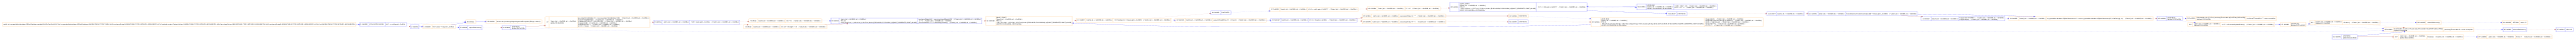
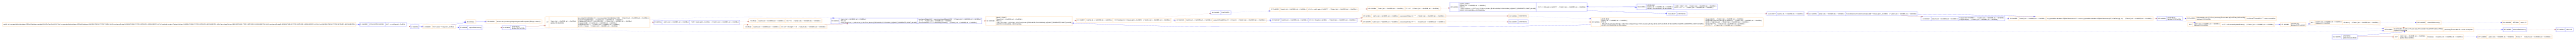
  digraph {
    fontname=Nunito
    rankdir=LR
    node [color=darkorange fontname=Nunito shape=record]
    edge [color=blue fontname=Nunito style=dotted]
    n1 [color=blue label="{0\:\ 0x0000|MTH_ENTER_BLOCK\l|if (r7 == null) goto L_0x00a3\l}"]
    n2 [color=blue label="{1\:\ 0x0002}"]
    n3 [label="{38\:\ 0x00a3}"]
    n4 [label="{2\:\ 0x0006|if (r7.size() == 0) goto L_0x00a3\l}"]
    n5 [label="{39\:\ 0x00aa|throw new java.lang.IllegalArgumentException(\"Empty values\")\l}"]
    n6 [color=blue label="{3\:\ 0x0008|acquireReference()\l}"]
    n7 [color=blue label="{4\:\ 0x000b|SYNTHETIC\lSplitter:B:4:0x000b\l}"]
    n8 [label="{5\:\ ?|Catch:\{ all \-\> 0x0099, all \-\> 0x009e \}\lSplitter:B:4:0x000b\l|java.lang.StringBuilder r0 = new java.lang.StringBuilder(120)     \/\/ Catch:\{ all \-\> 0x0099, all \-\> 0x009e \}\lr0.append(\"UPDATE \")     \/\/ Catch:\{ all \-\> 0x0099, all \-\> 0x009e \}\lr0.append(CONFLICT_VALUES[r10])     \/\/ Catch:\{ all \-\> 0x0099, all \-\> 0x009e \}\lr0.append(r6)     \/\/ Catch:\{ all \-\> 0x0099, all \-\> 0x009e \}\lr0.append(\" SET \")     \/\/ Catch:\{ all \-\> 0x0099, all \-\> 0x009e \}\lint r6 = r7.size()     \/\/ Catch:\{ all \-\> 0x0099, all \-\> 0x009e \}\l}"]
    n9 [label="{35\:\ 0x009e|ExcHandler: all (r6v2 'th' java.lang.Throwable A[CUSTOM_DECLARE])\lSplitter:B:4:0x000b\l|java.lang.Throwable r6 = move\-exception\l}"]
    n10 [color=blue label="{6\:\ 0x002a|Catch:\{ all \-\> 0x0099, all \-\> 0x009e \}\l|if (r9 != null) goto L_0x002e     \/\/ Catch:\{ all \-\> 0x0099, all \-\> 0x009e \}\l}"]
    n11 [color=blue label="{36\:\ 0x009f|releaseReference()\l}"]
    n12 [label="{7\:\ 0x002c|Catch:\{ all \-\> 0x0099, all \-\> 0x009e \}\l|r10 = r6     \/\/ Catch:\{ all \-\> 0x0099, all \-\> 0x009e \}\l}"]
    n13 [label="{8\:\ 0x002e|Catch:\{ all \-\> 0x0099, all \-\> 0x009e \}\l|int r10 = r9.length + r6     \/\/ Catch:\{ all \-\> 0x0099, all \-\> 0x009e \}\l}"]
    n14 [color=blue label="{9\:\ 0x0030|Catch:\{ all \-\> 0x0099, all \-\> 0x009e \}\lPHI: r10 \l  PHI: (r10v2 int) = (r10v4 int), (r10v5 int) binds: [B:8:0x002e, B:7:0x002c] A[DONT_GENERATE, DONT_INLINE]\l|java.lang.Object[] r1 = new java.lang.Object[r10]     \/\/ Catch:\{ all \-\> 0x0099, all \-\> 0x009e \}\lr2 = 0     \/\/ Catch:\{ all \-\> 0x0099, all \-\> 0x009e \}\ljava.util.Iterator r7 = r7.valueSet().iterator()     \/\/ Catch:\{ all \-\> 0x0099, all \-\> 0x009e \}\l}"]
    n15 [label="{10\:\ 0x003b|DONT_START\lCatch:\{ all \-\> 0x0099, all \-\> 0x009e \}\lPHI: r2 \l  PHI: (r2v1 int) = (r2v0 int), (r2v5 int) binds: [B:9:0x0030, B:16:0x004e] A[DONT_GENERATE, DONT_INLINE]\lLOOP:0: B:10:0x003b\-\>B:16:0x004e\l}"]
    n16 [label="{11\:\ 0x003f|Catch:\{ all \-\> 0x0099, all \-\> 0x009e \}\l|if (r7.hasNext() == false) goto L_0x0069     \/\/ Catch:\{ all \-\> 0x0099, all \-\> 0x009e \}\l}"]
    n17 [label="{12\:\ 0x0041|Catch:\{ all \-\> 0x0099, all \-\> 0x009e \}\l|java.util.Map$Entry r3 = r7.next()     \/\/ Catch:\{ all \-\> 0x0099, all \-\> 0x009e \}\l}"]
    n18 [color=blue label="{40\:\ 0x0069|SYNTHETIC\l}"]
    n19 [color=blue label="{13\:\ 0x0047|Catch:\{ all \-\> 0x0099, all \-\> 0x009e \}\l|if (r2 \<= 0) goto L_0x004c     \/\/ Catch:\{ all \-\> 0x0099, all \-\> 0x009e \}\l}"]
    n20 [label="{17\:\ 0x0069|Catch:\{ all \-\> 0x0099, all \-\> 0x009e \}\l|if (r9 == null) goto L_0x0077     \/\/ Catch:\{ all \-\> 0x0099, all \-\> 0x009e \}\l}"]
    n21 [label="{14\:\ 0x0049|Catch:\{ all \-\> 0x0099, all \-\> 0x009e \}\l|java.lang.String r4 = \",\"     \/\/ Catch:\{ all \-\> 0x0099, all \-\> 0x009e \}\l}"]
    n22 [label="{15\:\ 0x004c|Catch:\{ all \-\> 0x0099, all \-\> 0x009e \}\l|java.lang.String r4 = \"\"     \/\/ Catch:\{ all \-\> 0x0099, all \-\> 0x009e \}\l}"]
    n23 [color=blue label="{42\:\ 0x004e|SYNTHETIC\l}"]
    n24 [label="{41\:\ 0x004e|SYNTHETIC\l}"]
    n25 [label="{16\:\ 0x004e|LOOP_END\lCatch:\{ all \-\> 0x0099, all \-\> 0x009e \}\lPHI: r4 \l  PHI: (r4v0 java.lang.String) = (r4v4 java.lang.String), (r4v5 java.lang.String) binds: [B:41:0x004e, B:42:0x004e] A[DONT_GENERATE, DONT_INLINE]\lLOOP:0: B:10:0x003b\-\>B:16:0x004e\l|r0.append(r4)     \/\/ Catch:\{ all \-\> 0x0099, all \-\> 0x009e \}\lr0.append((java.lang.String) r3.getKey())     \/\/ Catch:\{ all \-\> 0x0099, all \-\> 0x009e \}\lr1[r2] = r3.getValue()     \/\/ Catch:\{ all \-\> 0x0099, all \-\> 0x009e \}\lr0.append(\"=?\")     \/\/ Catch:\{ all \-\> 0x0099, all \-\> 0x009e \}\lr2 = r2 + 1     \/\/ Catch:\{ all \-\> 0x0099, all \-\> 0x009e \}\l}"]
    n26 [label="{18\:\ 0x006b|Catch:\{ all \-\> 0x0099, all \-\> 0x009e \}\l|r7 = r6     \/\/ Catch:\{ all \-\> 0x0099, all \-\> 0x009e \}\l}"]
    n27 [color=blue label="{19\:\ 0x006c|LOOP_START\lCatch:\{ all \-\> 0x0099, all \-\> 0x009e \}\lPHI: r7 \l  PHI: (r7v8 int) = (r7v7 int), (r7v9 int) binds: [B:18:0x006b, B:20:0x006e] A[DONT_GENERATE, DONT_INLINE]\lLOOP:1: B:19:0x006c\-\>B:20:0x006e\l|if (r7 \>= r10) goto L_0x0077     \/\/ Catch:\{ all \-\> 0x0099, all \-\> 0x009e \}\l}"]
    n28 [color=blue label="{21\:\ 0x0077|Catch:\{ all \-\> 0x0099, all \-\> 0x009e \}\l}"]
    n29 [color=blue label="{22\:\ 0x007b|Catch:\{ all \-\> 0x0099, all \-\> 0x009e \}\l|if (android.text.TextUtils.isEmpty(r8) != false) goto L_0x0085     \/\/ Catch:\{ all \-\> 0x0099, all \-\> 0x009e \}\l}"]
    n30 [color=blue label="{20\:\ 0x006e|LOOP_END\lCatch:\{ all \-\> 0x0099, all \-\> 0x009e \}\lLOOP:1: B:19:0x006c\-\>B:20:0x006e\l|r1[r7] = r9[r7 \- r6]     \/\/ Catch:\{ all \-\> 0x0099, all \-\> 0x009e \}\lint r7 = r7 + 1     \/\/ Catch:\{ all \-\> 0x0099, all \-\> 0x009e \}\l}"]
    n31 [color=blue label="{43\:\ 0x0077|SYNTHETIC\l}"]
    n32 [color=blue label="{23\:\ 0x007d|Catch:\{ all \-\> 0x0099, all \-\> 0x009e \}\l|r0.append(\" WHERE \")     \/\/ Catch:\{ all \-\> 0x0099, all \-\> 0x009e \}\lr0.append(r8)     \/\/ Catch:\{ all \-\> 0x0099, all \-\> 0x009e \}\l}"]
    n33 [label="{24\:\ 0x0085|Catch:\{ all \-\> 0x0099, all \-\> 0x009e \}\l|org.spatialite.database.SQLiteStatement r6 = new org.spatialite.database.SQLiteStatement(r5, r0.toString(), r1)     \/\/ Catch:\{ all \-\> 0x0099, all \-\> 0x009e \}\l}"]
    n34 [color=blue label="{25\:\ 0x008e|SYNTHETIC\lSplitter:B:25:0x008e\l}"]
    n35 [label="{26\:\ ?|Catch:\{ all \-\> 0x0099, all \-\> 0x009e \}\lSplitter:B:25:0x008e\l|int r7 = r6.executeUpdateDelete()     \/\/ Catch:\{ all \-\> 0x0099, all \-\> 0x009e \}\l}"]
    n36 [label="{31\:\ 0x0099|ExcHandler: all (r7v5 'th' java.lang.Throwable A[CUSTOM_DECLARE])\lSplitter:B:25:0x008e\l|java.lang.Throwable r7 = move\-exception\l}"]
    n37 [label="{27\:\ 0x0092|SYNTHETIC\lSplitter:B:27:0x0092\l}"]
    n38 [label="{28\:\ ?|Catch:\{ all \-\> 0x0099, all \-\> 0x009e \}\lSplitter:B:27:0x0092\l|r6.close()     \/\/ Catch:\{ all \-\> 0x0099, all \-\> 0x009e \}\l}"]
    n39 [label="{29\:\ 0x0095|releaseReference()\l}"]
    n40 [label="{30\:\ 0x0098|RETURN\l|return r7\l}"]
    n41 [color=blue label="{32\:\ 0x009a|SYNTHETIC\lSplitter:B:32:0x009a\l}"]
    n42 [label="{33\:\ ?|Catch:\{ all \-\> 0x0099, all \-\> 0x009e \}\lSplitter:B:32:0x009a\l|r6.close()     \/\/ Catch:\{ all \-\> 0x0099, all \-\> 0x009e \}\l}"]
    n43 [label="{34\:\ 0x009d|Catch:\{ all \-\> 0x0099, all \-\> 0x009e \}\l|throw r7     \/\/ Catch:\{ all \-\> 0x0099, all \-\> 0x009e \}\l}"]
    n44 [color=blue label="{37\:\ 0x00a2|throw r6\l}"]
    n45 [label="{public int org.spatialite.database.SQLiteDatabase.updateWithOnConflict((r5v0 'this' org.spatialite.database.SQLiteDatabase A[IMMUTABLE_TYPE, THIS]), (r6v0 java.lang.String A[IMMUTABLE_TYPE, METHOD_ARGUMENT]), (r7v0 android.content.ContentValues A[IMMUTABLE_TYPE, METHOD_ARGUMENT]), (r8v0 java.lang.String A[IMMUTABLE_TYPE, METHOD_ARGUMENT]), (r9v0 java.lang.String[] A[IMMUTABLE_TYPE, METHOD_ARGUMENT]), (r10v0 int A[IMMUTABLE_TYPE, METHOD_ARGUMENT])) }"]
    n1 -> n2 [color=brown]
    n1 -> n3
    n2 -> n4 [style=solid]
    n3 -> n5 [style=solid]
    n4 -> n3 [style=solid]
    n4 -> n6
    n6 -> n7 [color=brown]
    n7 -> n8 [color=brown style=solid]
    n7 -> n9
    n8 -> n10 [color=brown]
    n9 -> n11
    n10 -> n12 [color=brown]
    n10 -> n13 [color=brown]
    n11 -> n44 [color=brown]
-   n12 -> n14
+   n8 -> n14
    n13 -> n14 [color=brown style=solid]
    n14 -> n15 [color=brown]
    n15 -> n16 [color=brown]
    n16 -> n17
    n16 -> n18 [color=brown]
    n17 -> n19 [style=solid]
    n18 -> n20
    n19 -> n21 [color=brown]
    n19 -> n22 [color=brown style=solid]
    n20 -> n26 [color=brown]
    n21 -> n23 [color=brown]
    n22 -> n24 [color=brown style=solid]
    n23 -> n25 [color=brown]
    n24 -> n25
    n25 -> n15 [style=solid]
    n26 -> n27 [color=brown]
    n27 -> n30
    n27 -> n31 [style=solid]
    n28 -> n29 [color=brown]
    n29 -> n32 [color=brown style=solid]
    n29 -> n33 [style=solid]
    n30 -> n27 [style=solid]
    n31 -> n28 [color=brown]
    n32 -> n33
    n33 -> n34 [color=brown style=solid]
    n34 -> n35
    n34 -> n36
    n35 -> n37 [style=solid]
    n37 -> n9
    n37 -> n38
    n38 -> n9 [color=brown]
    n38 -> n39
    n39 -> n40
    n41 -> n9 [style=solid]
    n41 -> n42 [color=brown style=solid]
    n42 -> n43
    n45 -> n1 [style=solid]
  }
